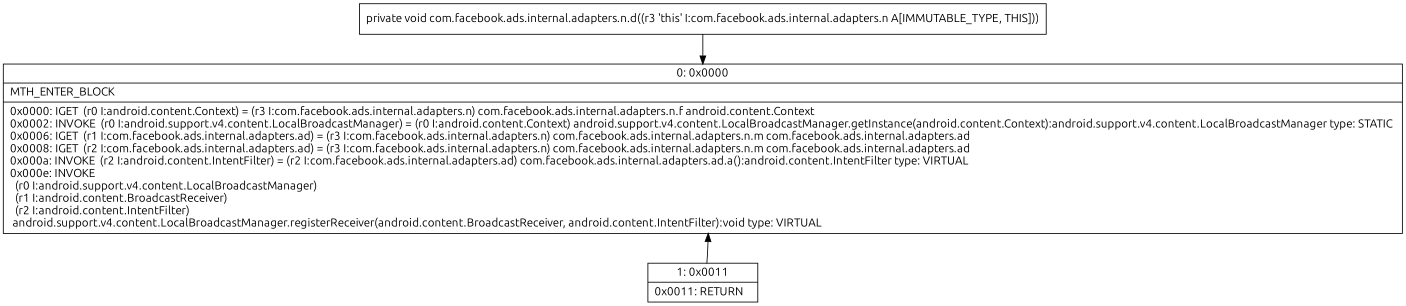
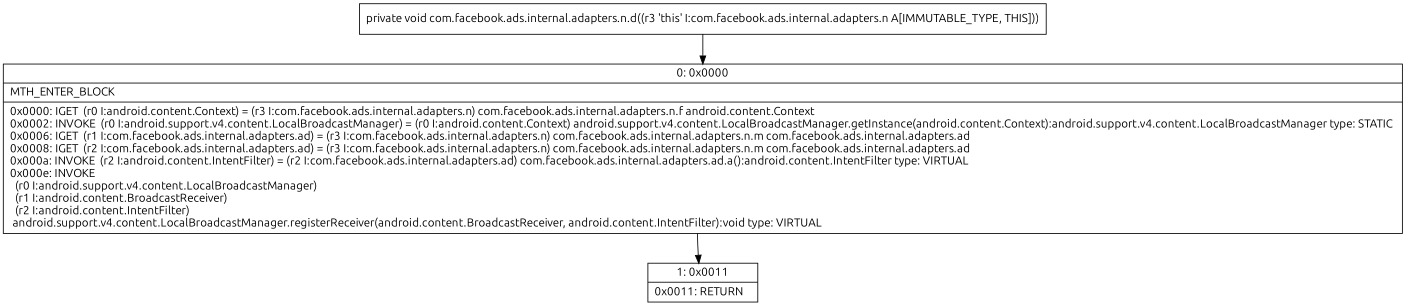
  digraph {
    fontname=Ubuntu
    node [shape=record fontname=Ubuntu]
    edge [fontname=Ubuntu]
    n1 [label="{0\:\ 0x0000|MTH_ENTER_BLOCK\l|0x0000: IGET  (r0 I:android.content.Context) = (r3 I:com.facebook.ads.internal.adapters.n) com.facebook.ads.internal.adapters.n.f android.content.Context \l0x0002: INVOKE  (r0 I:android.support.v4.content.LocalBroadcastManager) = (r0 I:android.content.Context) android.support.v4.content.LocalBroadcastManager.getInstance(android.content.Context):android.support.v4.content.LocalBroadcastManager type: STATIC \l0x0006: IGET  (r1 I:com.facebook.ads.internal.adapters.ad) = (r3 I:com.facebook.ads.internal.adapters.n) com.facebook.ads.internal.adapters.n.m com.facebook.ads.internal.adapters.ad \l0x0008: IGET  (r2 I:com.facebook.ads.internal.adapters.ad) = (r3 I:com.facebook.ads.internal.adapters.n) com.facebook.ads.internal.adapters.n.m com.facebook.ads.internal.adapters.ad \l0x000a: INVOKE  (r2 I:android.content.IntentFilter) = (r2 I:com.facebook.ads.internal.adapters.ad) com.facebook.ads.internal.adapters.ad.a():android.content.IntentFilter type: VIRTUAL \l0x000e: INVOKE  \l  (r0 I:android.support.v4.content.LocalBroadcastManager)\l  (r1 I:android.content.BroadcastReceiver)\l  (r2 I:android.content.IntentFilter)\l android.support.v4.content.LocalBroadcastManager.registerReceiver(android.content.BroadcastReceiver, android.content.IntentFilter):void type: VIRTUAL \l}"]
    n2 [label="{1\:\ 0x0011|0x0011: RETURN   \l}"]
    n3 [label="{private void com.facebook.ads.internal.adapters.n.d((r3 'this' I:com.facebook.ads.internal.adapters.n A[IMMUTABLE_TYPE, THIS])) }"]
-   n2 -> n1
+   n1 -> n2
    n3 -> n1
  }
